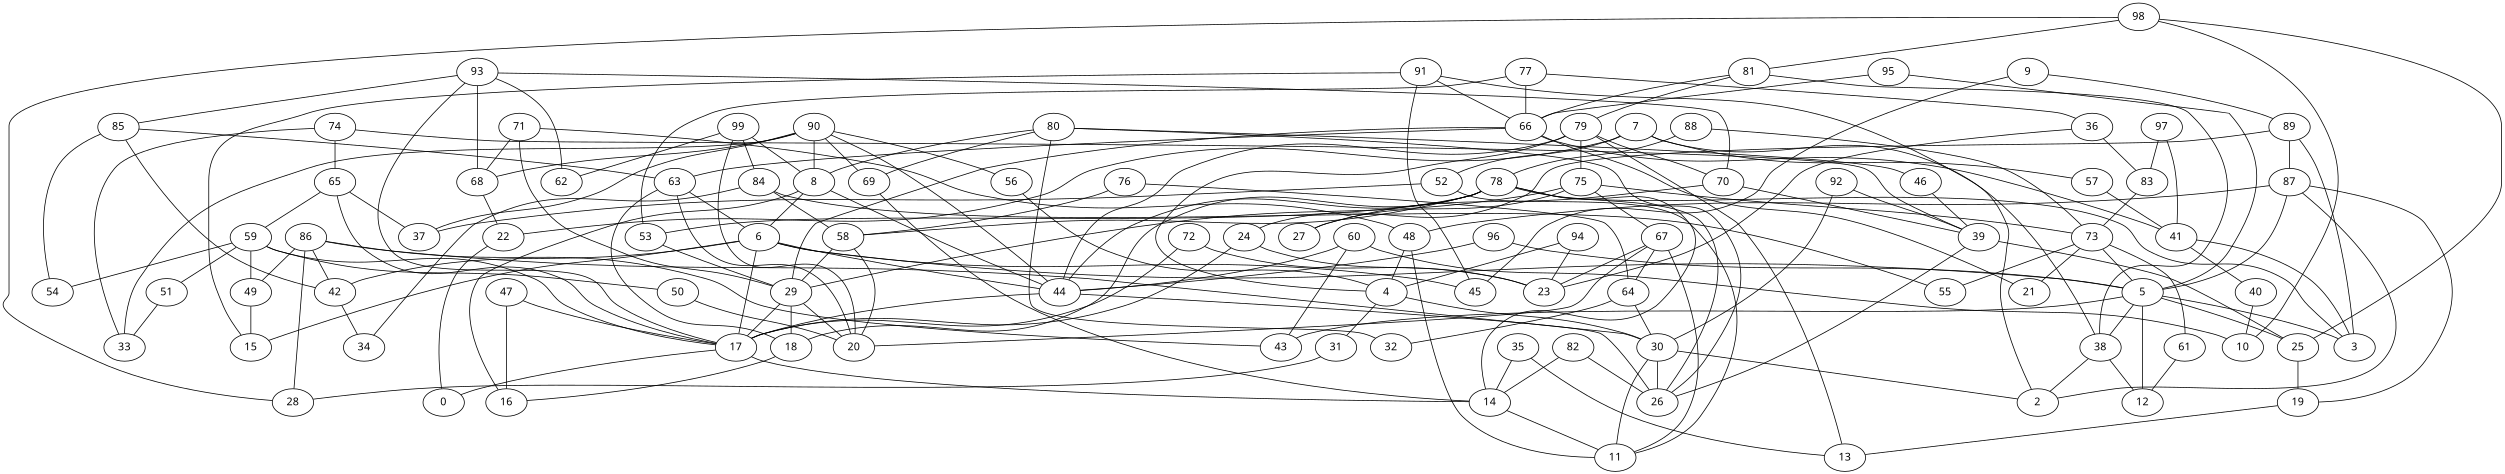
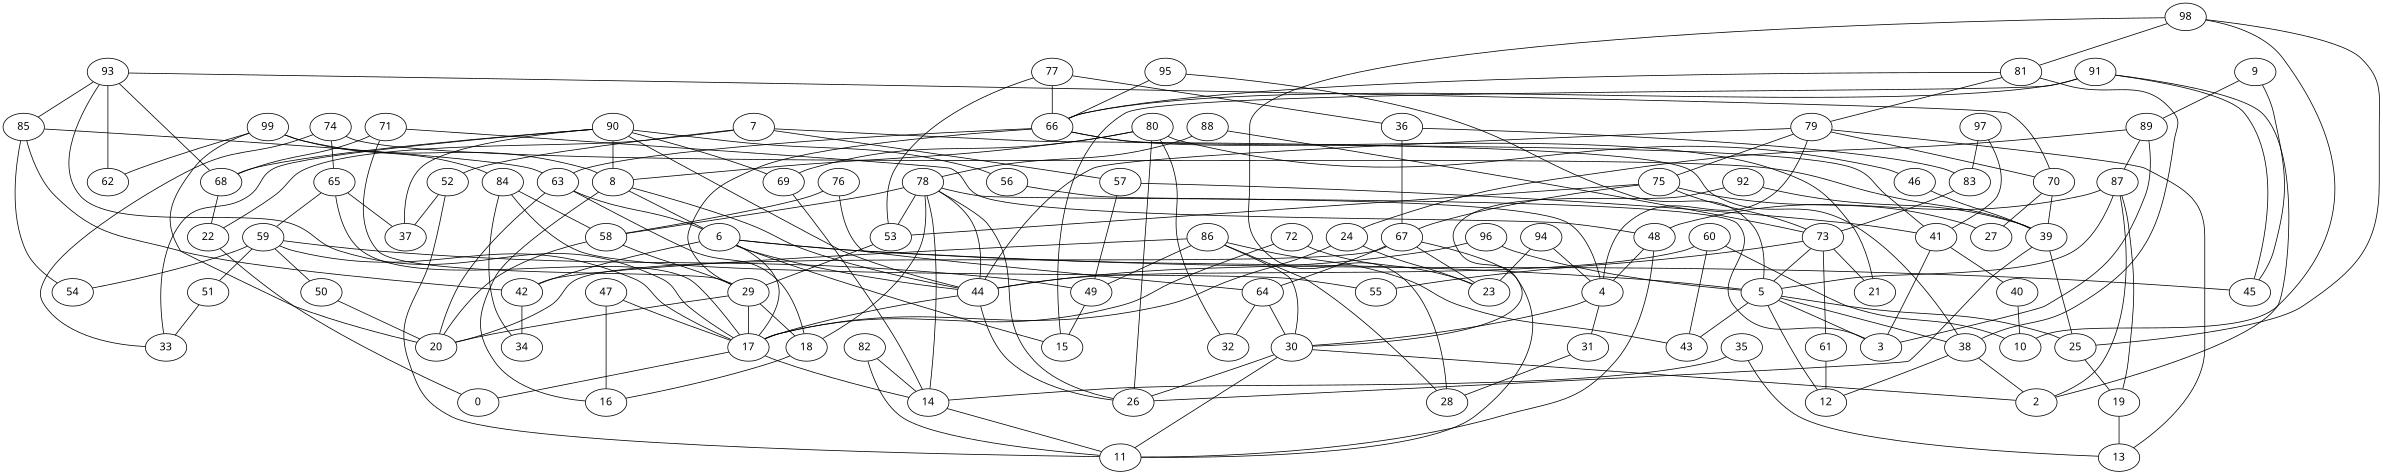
  digraph {
    fontname="Noto Sans"
    node [fontname="Noto Sans"]
    edge [color=black dir=none fontname="Noto Sans"]
    60
    44
    43
    10
    26
    17
    74
    65
    39
    33
    59
    37
    25
    86
    49
    30
    42
    28
    15
    2
    11
    34
    75
    27
    29
    73
    67
    18
    20
    5
    61
    55
    21
    64
    23
    88
    83
    78
    14
    53
    58
    3
    16
    96
    12
    38
    47
    0
    68
    22
    98
    81
    79
    66
    19
    13
    93
    70
    85
    62
    54
    63
    56
    4
    31
    32
    76
    36
    50
    51
    71
    48
    92
    40
    72
    7
    57
    52
    41
    6
    35
    8
    45
    24
    89
    87
    82
    91
    84
    97
    99
    46
    90
    69
    95
    94
    80
    9
    77
    subgraph sub_1 {
      60
      44
      43
      10
      26
      17
      74
      65
      39
      33
      59
      37
      25
      86
      49
      30
      42
      28
      15
      2
      11
      34
      75
      27
      29
      73
      67
      18
      20
      5
      61
      55
      21
      64
      23
      88
      83
      78
      14
      53
      58
      3
      16
      96
      12
      38
      47
      0
      68
      22
      98
      81
      79
      66
      19
      13
      93
      70
      85
      62
      54
      63
      56
      4
      31
      32
      76
      36
      50
      51
      71
      48
      92
      40
      72
      7
      57
      52
      41
      6
      35
      8
      45
      24
      89
      87
      82
      91
      84
      97
      99
      46
      90
      69
      95
      94
      80
      9
      77
    }
    60 -> 44
    60 -> 43
    60 -> 10
    44 -> 26
    44 -> 17
    17 -> 14
    17 -> 0
    74 -> 65
    74 -> 39
    74 -> 33
    65 -> 17
    65 -> 59
    65 -> 37
    39 -> 26
    39 -> 25
    59 -> 17
    59 -> 49
    59 -> 54
    59 -> 50
    59 -> 51
    25 -> 19
    86 -> 43
    86 -> 49
    86 -> 30
    86 -> 42
    86 -> 28
    49 -> 15
    30 -> 26
    30 -> 2
    30 -> 11
    42 -> 34
    75 -> 27
-   75 -> 29
+   75 -> 53
    75 -> 73
    75 -> 67
    29 -> 17
    29 -> 18
    29 -> 20
    73 -> 5
    73 -> 61
    73 -> 55
    73 -> 21
    67 -> 11
    67 -> 20
    67 -> 64
    67 -> 23
    18 -> 16
    5 -> 43
    5 -> 25
    5 -> 3
    5 -> 12
    5 -> 38
    61 -> 12
    64 -> 30
    64 -> 32
    88 -> 73
    88 -> 78
    83 -> 73
    78 -> 44
    78 -> 26
    78 -> 18
    78 -> 14
    78 -> 53
    78 -> 58
    78 -> 3
    14 -> 11
    53 -> 29
    58 -> 29
    58 -> 20
    96 -> 44
    96 -> 5
    38 -> 2
    38 -> 12
    47 -> 17
    47 -> 16
    68 -> 22
    22 -> 0
    98 -> 10
    98 -> 25
    98 -> 28
    98 -> 81
    81 -> 38
    81 -> 79
    81 -> 66
    79 -> 44
    79 -> 75
    79 -> 13
    79 -> 70
    79 -> 4
    66 -> 29
    66 -> 21
    66 -> 63
    66 -> 41
    19 -> 13
    93 -> 17
    93 -> 68
    93 -> 70
    93 -> 85
    93 -> 62
    70 -> 39
    70 -> 27
    85 -> 42
    85 -> 54
    85 -> 63
    63 -> 18
    63 -> 20
    63 -> 6
    56 -> 4
    4 -> 30
    4 -> 31
    31 -> 28
    76 -> 64
    76 -> 58
-   36 -> 23
+   36 -> 67
    36 -> 83
    50 -> 20
    51 -> 33
    71 -> 29
    71 -> 68
    71 -> 48
    48 -> 11
    48 -> 4
    92 -> 39
    92 -> 30
    40 -> 10
    72 -> 17
    72 -> 23
    7 -> 38
    7 -> 22
    7 -> 57
    7 -> 52
+   57 -> 49
    57 -> 41
    52 -> 37
    52 -> 11
    41 -> 3
    41 -> 40
    6 -> 44
    6 -> 17
    6 -> 42
    6 -> 15
    6 -> 5
    6 -> 45
    35 -> 14
    35 -> 13
    8 -> 44
    8 -> 16
    8 -> 6
    24 -> 17
    24 -> 23
    89 -> 3
    89 -> 24
    89 -> 87
    87 -> 2
    87 -> 5
    87 -> 19
    87 -> 48
-   82 -> 26
+   82 -> 11
    82 -> 14
    91 -> 15
    91 -> 2
    91 -> 66
    91 -> 45
    84 -> 34
    84 -> 55
    84 -> 58
    97 -> 83
    97 -> 41
    99 -> 20
    99 -> 62
    99 -> 8
    99 -> 84
    46 -> 39
    90 -> 44
    90 -> 33
    90 -> 37
    90 -> 68
    90 -> 56
    90 -> 8
    90 -> 69
    69 -> 14
    95 -> 5
    95 -> 66
    94 -> 23
    94 -> 4
    80 -> 26
    80 -> 32
    80 -> 8
    80 -> 46
    80 -> 69
    9 -> 45
    9 -> 89
    77 -> 53
    77 -> 66
    77 -> 36
  }
